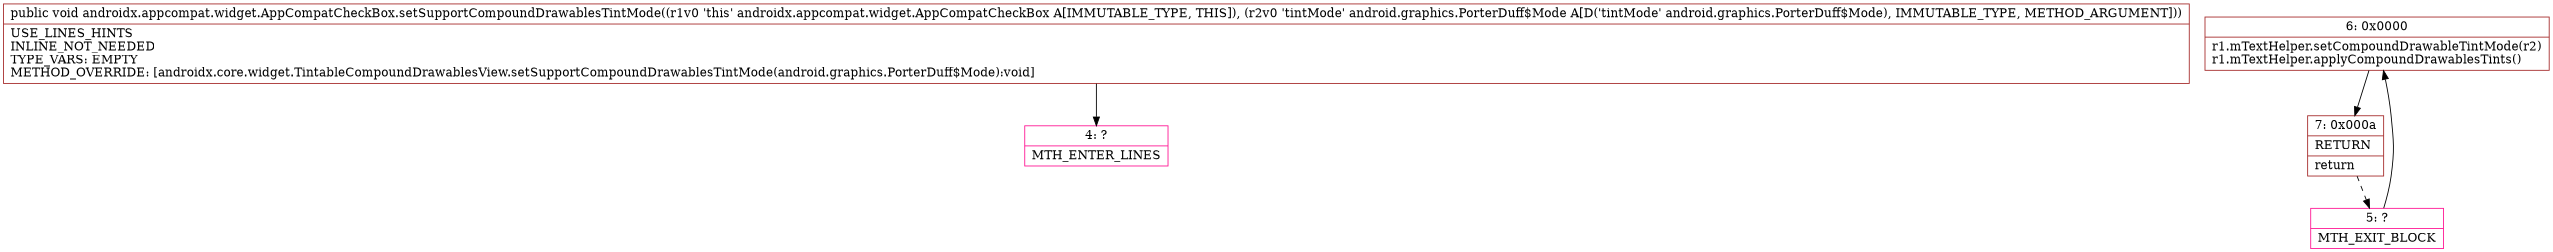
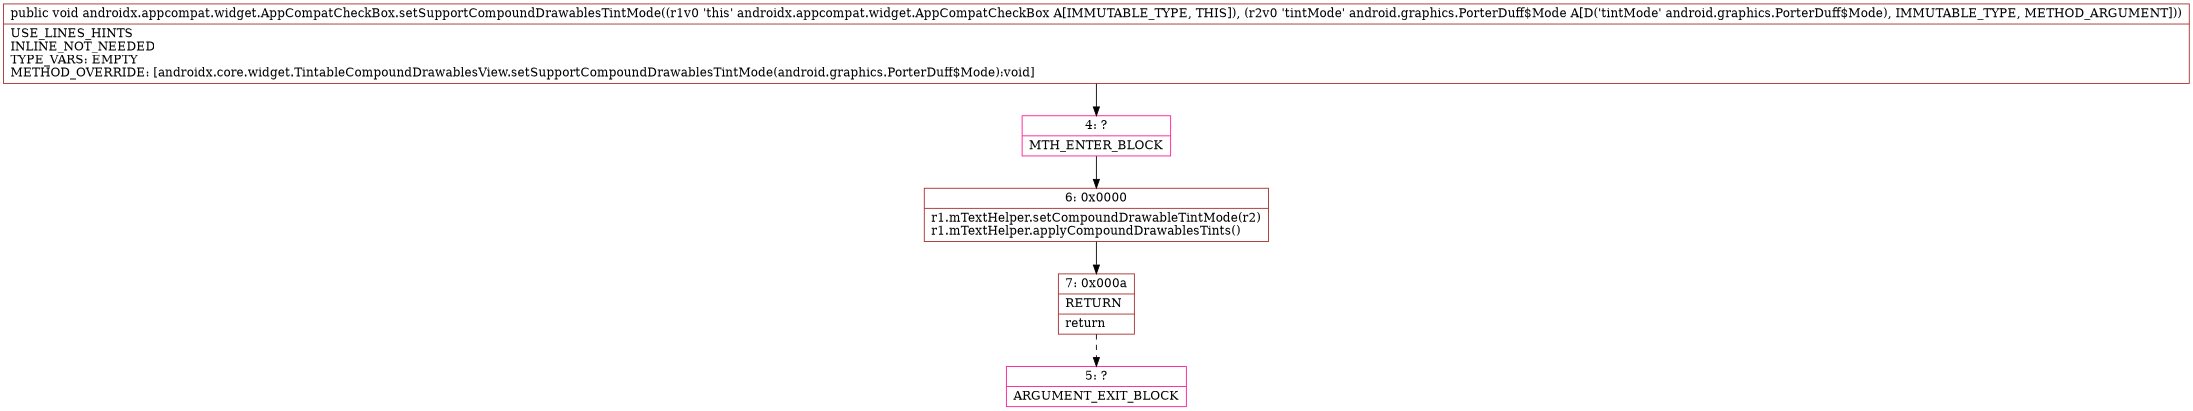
  digraph {
    node [color=brown shape=record]
    edge [style=solid]
-   n1 [color=deeppink label="{4\:\ ?|MTH_ENTER_LINES\l}"]
+   n1 [color=deeppink label="{4\:\ ?|MTH_ENTER_BLOCK\l}"]
    n2 [label="{6\:\ 0x0000|r1.mTextHelper.setCompoundDrawableTintMode(r2)\lr1.mTextHelper.applyCompoundDrawablesTints()\l}"]
    n3 [label="{7\:\ 0x000a|RETURN\l|return\l}"]
-   n4 [color=deeppink label="{5\:\ ?|MTH_EXIT_BLOCK\l}"]
+   n4 [color=deeppink label="{5\:\ ?|ARGUMENT_EXIT_BLOCK\l}"]
    n5 [label="{public void androidx.appcompat.widget.AppCompatCheckBox.setSupportCompoundDrawablesTintMode((r1v0 'this' androidx.appcompat.widget.AppCompatCheckBox A[IMMUTABLE_TYPE, THIS]), (r2v0 'tintMode' android.graphics.PorterDuff$Mode A[D('tintMode' android.graphics.PorterDuff$Mode), IMMUTABLE_TYPE, METHOD_ARGUMENT]))  | USE_LINES_HINTS\lINLINE_NOT_NEEDED\lTYPE_VARS: EMPTY\lMETHOD_OVERRIDE: [androidx.core.widget.TintableCompoundDrawablesView.setSupportCompoundDrawablesTintMode(android.graphics.PorterDuff$Mode):void]\l}"]
-   n4 -> n2
+   n1 -> n2
    n2 -> n3
    n3 -> n4 [style=dashed]
    n5 -> n1
  }
